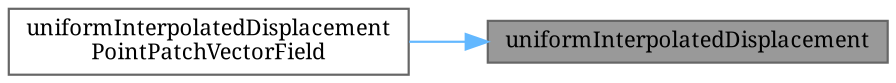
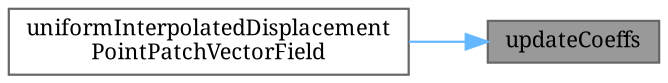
  digraph {
    rankdir=RL
    fontname="Noto Serif"
    node [fontname="Noto Serif" fontsize=10 shape=box style=filled]
-   n1 [color=gray40 fillcolor=grey60 fontcolor=black height=0.2 label=uniformInterpolatedDisplacement width=0.4]
+   n1 [color=gray40 fillcolor=grey60 fontcolor=black height=0.2 label=updateCoeffs width=0.4]
    n2 [color=grey40 fillcolor=white height=0.2 label="uniformInterpolatedDisplacement\lPointPatchVectorField" width=0.4]
    n1 -> n2 [color=steelblue1 dir=back fontname="Noto Serif" fontsize=10 labelfontname=Helvetica labelfontsize=10 style=solid]
  }
